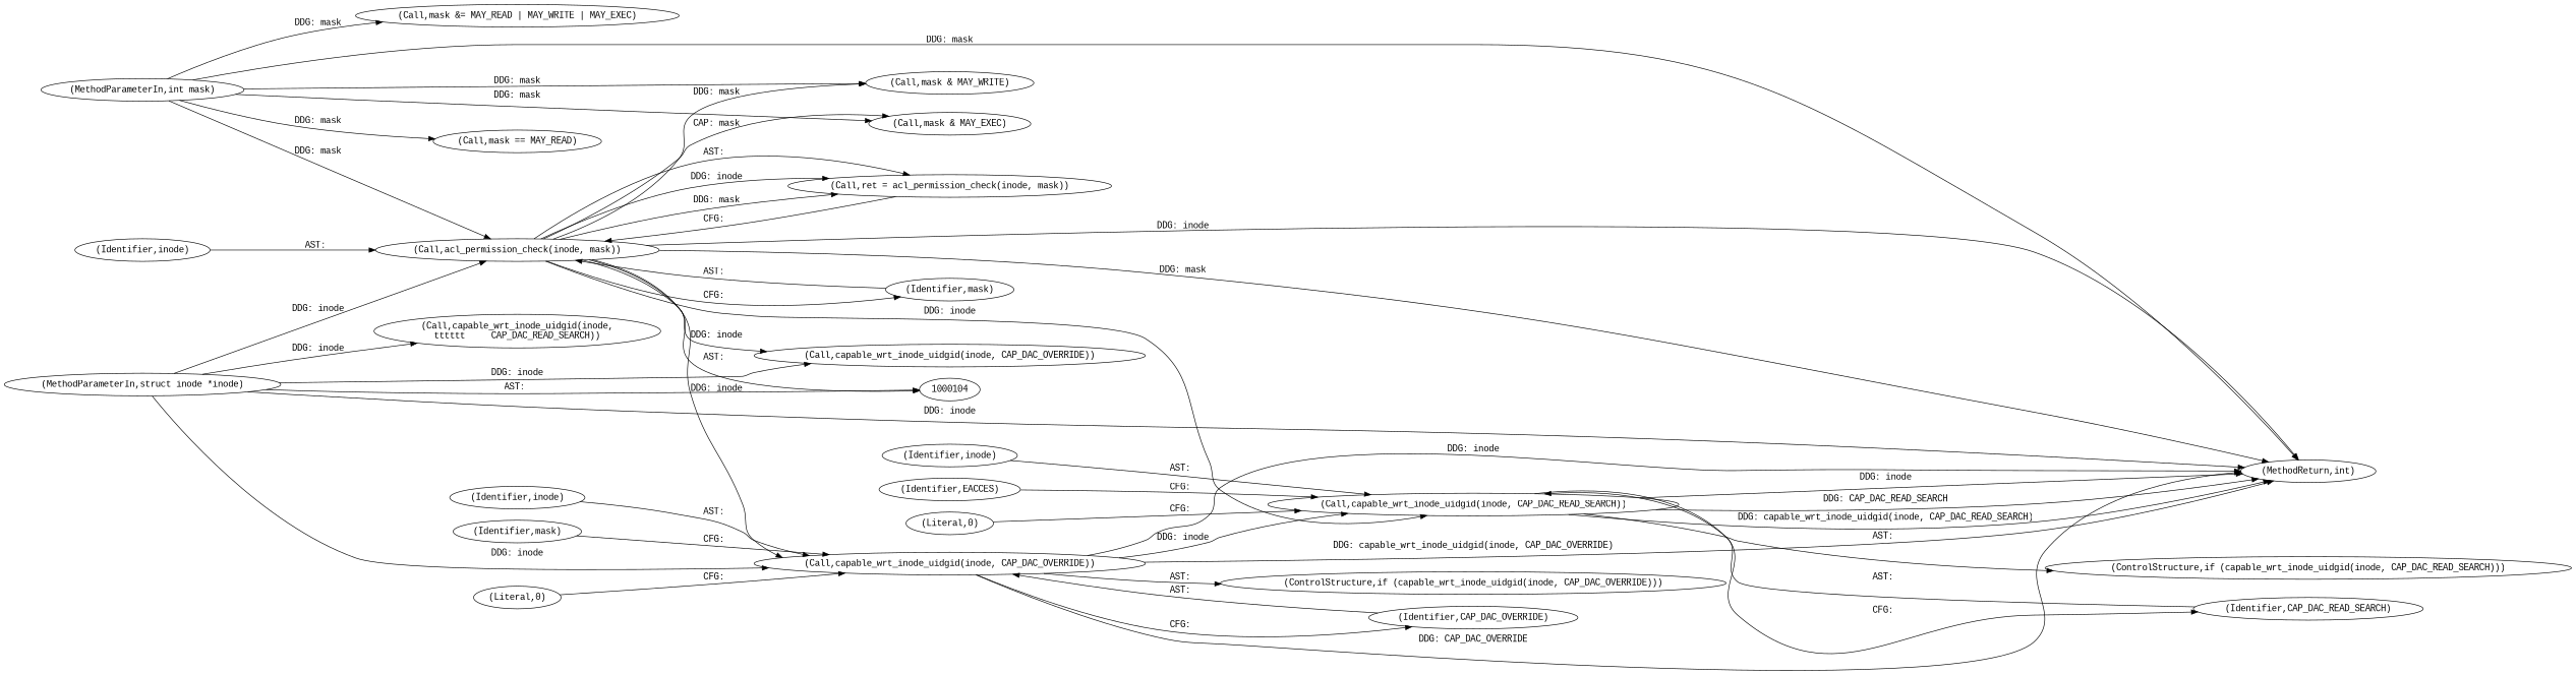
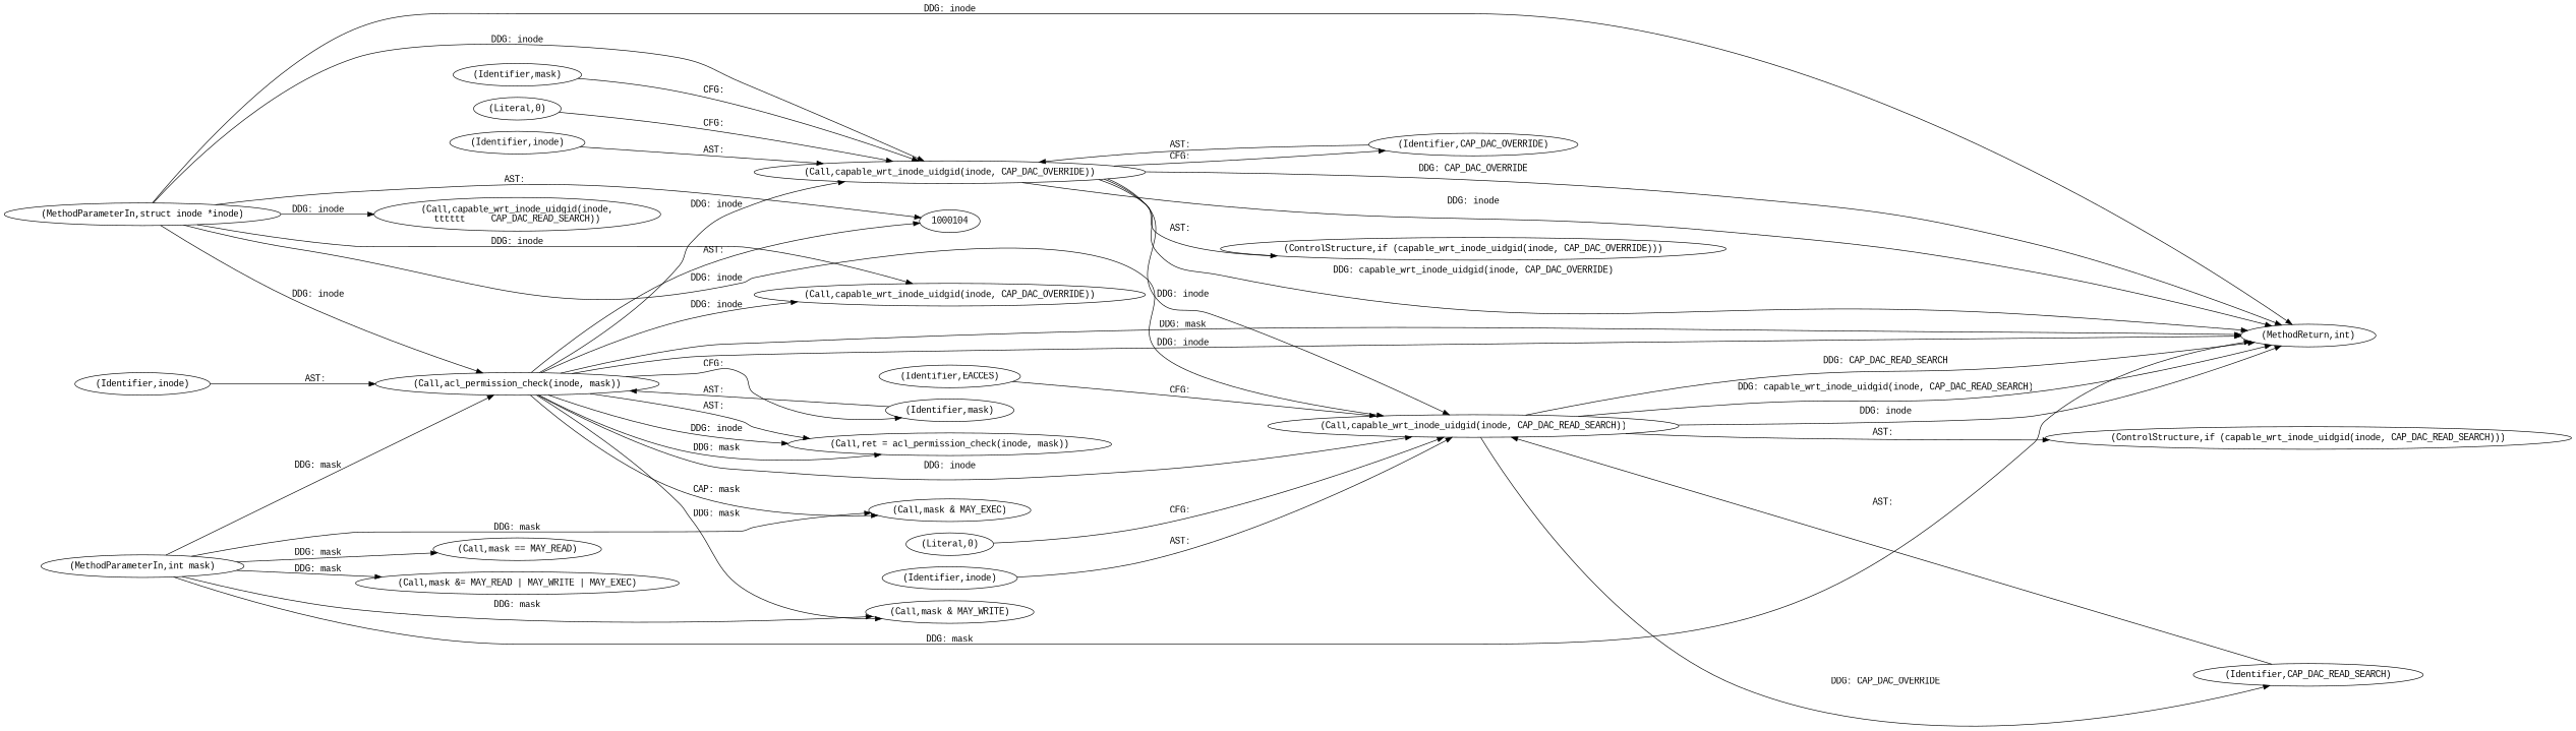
  digraph {
    fontname="Liberation Mono"
    rankdir=LR
    node [fontname="Liberation Mono"]
    edge [fontname="Liberation Mono"]
    n1 [label="(Call,capable_wrt_inode_uidgid(inode, CAP_DAC_READ_SEARCH))"]
    n2 [label="(ControlStructure,if (capable_wrt_inode_uidgid(inode, CAP_DAC_READ_SEARCH)))"]
    n3 [label="(MethodReturn,int)"]
    n4 [label="(Identifier,CAP_DAC_READ_SEARCH)"]
    n5 [label="(Call,capable_wrt_inode_uidgid(inode, CAP_DAC_OVERRIDE))"]
    n6 [label="(ControlStructure,if (capable_wrt_inode_uidgid(inode, CAP_DAC_OVERRIDE)))"]
    n7 [label="(Identifier,CAP_DAC_OVERRIDE)"]
    n8 [label="(Call,acl_permission_check(inode, mask))"]
    n9 [label="(Identifier,mask)"]
    n10 [label="(Call,mask & MAY_EXEC)"]
    n11 [label="(Call,mask & MAY_WRITE)"]
    n12 [label="(Call,capable_wrt_inode_uidgid(inode, CAP_DAC_OVERRIDE))"]
    n13 [label="(Call,ret = acl_permission_check(inode, mask))"]
    1000104
    n15 [label="(MethodParameterIn,struct inode *inode)"]
    n16 [label="(Call,capable_wrt_inode_uidgid(inode,\n\t\t\t\t\t\t     CAP_DAC_READ_SEARCH))"]
    n17 [label="(MethodParameterIn,int mask)"]
    n18 [label="(Call,mask == MAY_READ)"]
    n19 [label="(Call,mask &= MAY_READ | MAY_WRITE | MAY_EXEC)"]
    n20 [label="(Identifier,EACCES)"]
    n21 [label="(Identifier,mask)"]
    n22 [label="(Literal,0)"]
    n23 [label="(Identifier,inode)"]
    n24 [label="(Literal,0)"]
    n25 [label="(Identifier,inode)"]
    n26 [label="(Identifier,inode)"]
    n1 -> n2 [label="AST: "]
    n1 -> n3 [label="DDG: CAP_DAC_READ_SEARCH"]
    n1 -> n3 [label="DDG: capable_wrt_inode_uidgid(inode, CAP_DAC_READ_SEARCH)"]
    n1 -> n3 [label="DDG: inode"]
-   n1 -> n4 [label="CFG: "]
+   n1 -> n4 [label="DDG: CAP_DAC_OVERRIDE"]
    n4 -> n1 [label="AST: "]
    n5 -> n1 [label="DDG: inode"]
    n5 -> n3 [label="DDG: inode"]
    n5 -> n3 [label="DDG: capable_wrt_inode_uidgid(inode, CAP_DAC_OVERRIDE)"]
    n5 -> n3 [label="DDG: CAP_DAC_OVERRIDE"]
    n5 -> n6 [label="AST: "]
    n5 -> n7 [label="CFG: "]
    n7 -> n5 [label="AST: "]
    n8 -> n1 [label="DDG: inode"]
    n8 -> n3 [label="DDG: inode"]
    n8 -> n3 [label="DDG: mask"]
    n8 -> n5 [label="DDG: inode"]
    n8 -> n9 [label="CFG: "]
    n8 -> n10 [label="CAP: mask"]
    n8 -> n11 [label="DDG: mask"]
    n8 -> n12 [label="DDG: inode"]
    n8 -> n13 [label="AST: "]
    n8 -> n13 [label="DDG: inode"]
    n8 -> n13 [label="DDG: mask"]
    n8 -> 1000104 [label="AST: "]
    n9 -> n8 [label="AST: "]
-   n13 -> n8 [label="CFG: "]
+   n15 -> n1 [label="DDG: inode"]
    n15 -> n3 [label="DDG: inode"]
    n15 -> n5 [label="DDG: inode"]
    n15 -> n8 [label="DDG: inode"]
    n15 -> n12 [label="DDG: inode"]
    n15 -> 1000104 [label="AST: "]
    n15 -> n16 [label="DDG: inode"]
    n17 -> n3 [label="DDG: mask"]
    n17 -> n8 [label="DDG: mask"]
    n17 -> n10 [label="DDG: mask"]
    n17 -> n11 [label="DDG: mask"]
    n17 -> n18 [label="DDG: mask"]
    n17 -> n19 [label="DDG: mask"]
    n20 -> n1 [label="CFG: "]
    n21 -> n5 [label="CFG: "]
    n22 -> n5 [label="CFG: "]
    n23 -> n5 [label="AST: "]
    n24 -> n1 [label="CFG: "]
    n25 -> n1 [label="AST: "]
    n26 -> n8 [label="AST: "]
  }
